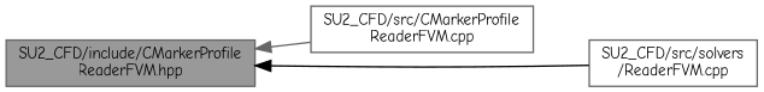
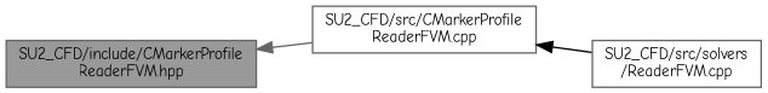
  digraph {
    fontname="Comic Neue"
    rankdir=LR
    node [color=grey40 fillcolor=white fontname="Comic Neue" fontsize=10 shape=box style=filled]
    edge [dir=back fontname="Comic Neue" fontsize=10 labelfontname=Helvetica labelfontsize=10 style=solid]
    n1 [color=gray40 fillcolor=grey60 fontcolor=black height=0.2 label="SU2_CFD/include/CMarkerProfile\lReaderFVM.hpp" width=0.4]
    n2 [height=0.2 label="SU2_CFD/src/CMarkerProfile\lReaderFVM.cpp" width=0.4]
    n3 [height=0.2 label="SU2_CFD/src/solvers\l/ReaderFVM.cpp" width=0.4]
    n1 -> n2 [color=gray40]
-   n1 -> n3 [color=black]
+   n2 -> n3 [color=black]
  }
